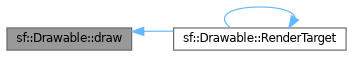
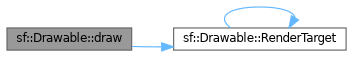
  digraph {
    rankdir=LR
    node [fontname=Helvetica fontsize=10 shape=box style=filled]
    edge [color=steelblue1 fontname=Helvetica fontsize=10 labelfontname=Helvetica labelfontsize=10 style=solid]
    n1 [color=gray40 fillcolor=grey60 fontcolor=black height=0.2 label="sf::Drawable::draw" width=0.4]
    n2 [color=grey40 fillcolor=white height=0.2 label="sf::Drawable::RenderTarget" width=0.4]
-   n2 -> n1
+   n1 -> n2
    n2 -> n2
  }
